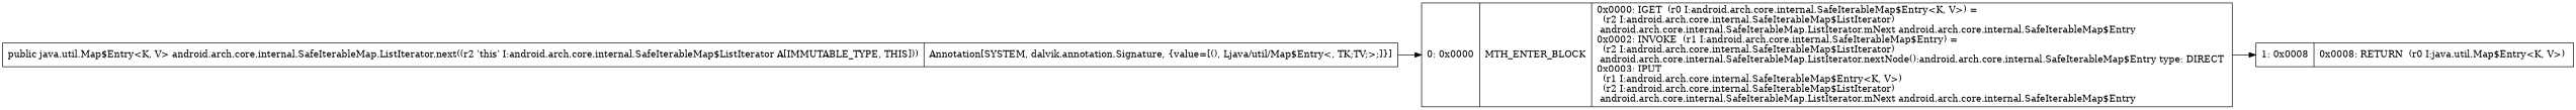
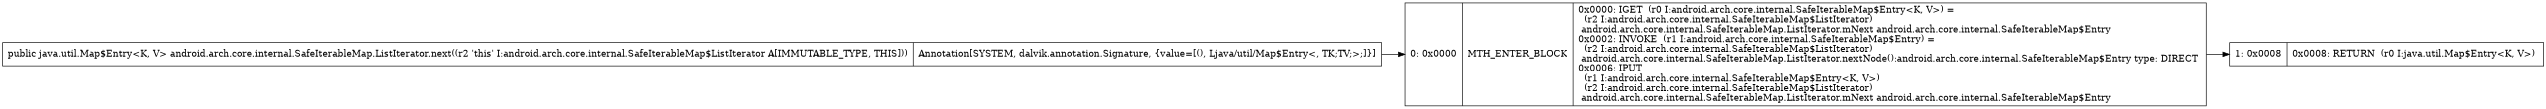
  digraph {
    rankdir=LR
    node [shape=record]
-   n1 [label="{0\:\ 0x0000|MTH_ENTER_BLOCK\l|0x0000: IGET  (r0 I:android.arch.core.internal.SafeIterableMap$Entry\<K, V\>) = \l  (r2 I:android.arch.core.internal.SafeIterableMap$ListIterator)\l android.arch.core.internal.SafeIterableMap.ListIterator.mNext android.arch.core.internal.SafeIterableMap$Entry \l0x0002: INVOKE  (r1 I:android.arch.core.internal.SafeIterableMap$Entry) = \l  (r2 I:android.arch.core.internal.SafeIterableMap$ListIterator)\l android.arch.core.internal.SafeIterableMap.ListIterator.nextNode():android.arch.core.internal.SafeIterableMap$Entry type: DIRECT \l0x0003: IPUT  \l  (r1 I:android.arch.core.internal.SafeIterableMap$Entry\<K, V\>)\l  (r2 I:android.arch.core.internal.SafeIterableMap$ListIterator)\l android.arch.core.internal.SafeIterableMap.ListIterator.mNext android.arch.core.internal.SafeIterableMap$Entry \l}"]
+   n1 [label="{0\:\ 0x0000|MTH_ENTER_BLOCK\l|0x0000: IGET  (r0 I:android.arch.core.internal.SafeIterableMap$Entry\<K, V\>) = \l  (r2 I:android.arch.core.internal.SafeIterableMap$ListIterator)\l android.arch.core.internal.SafeIterableMap.ListIterator.mNext android.arch.core.internal.SafeIterableMap$Entry \l0x0002: INVOKE  (r1 I:android.arch.core.internal.SafeIterableMap$Entry) = \l  (r2 I:android.arch.core.internal.SafeIterableMap$ListIterator)\l android.arch.core.internal.SafeIterableMap.ListIterator.nextNode():android.arch.core.internal.SafeIterableMap$Entry type: DIRECT \l0x0006: IPUT  \l  (r1 I:android.arch.core.internal.SafeIterableMap$Entry\<K, V\>)\l  (r2 I:android.arch.core.internal.SafeIterableMap$ListIterator)\l android.arch.core.internal.SafeIterableMap.ListIterator.mNext android.arch.core.internal.SafeIterableMap$Entry \l}"]
    n2 [label="{1\:\ 0x0008|0x0008: RETURN  (r0 I:java.util.Map$Entry\<K, V\>) \l}"]
    n3 [label="{public java.util.Map$Entry\<K, V\> android.arch.core.internal.SafeIterableMap.ListIterator.next((r2 'this' I:android.arch.core.internal.SafeIterableMap$ListIterator A[IMMUTABLE_TYPE, THIS]))  | Annotation[SYSTEM, dalvik.annotation.Signature, \{value=[(), Ljava\/util\/Map$Entry\<, TK;TV;\>;]\}]\l}"]
    n1 -> n2
    n3 -> n1
  }
